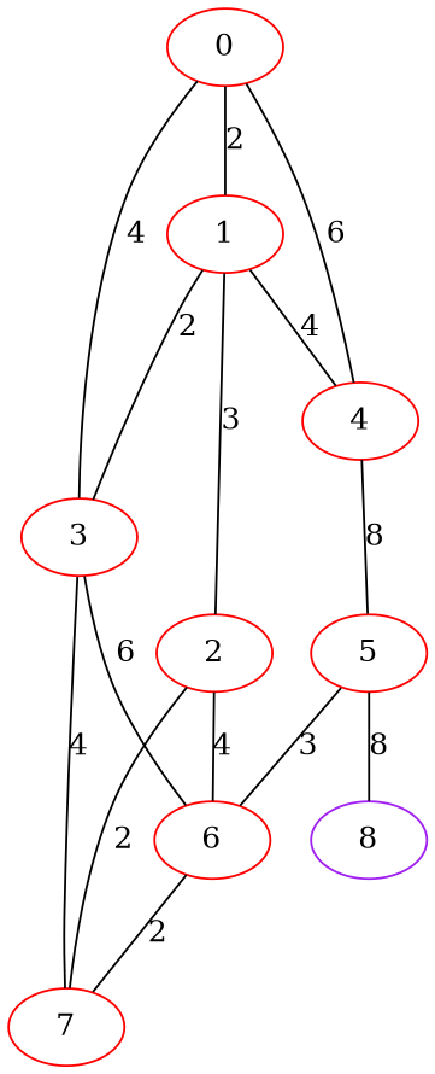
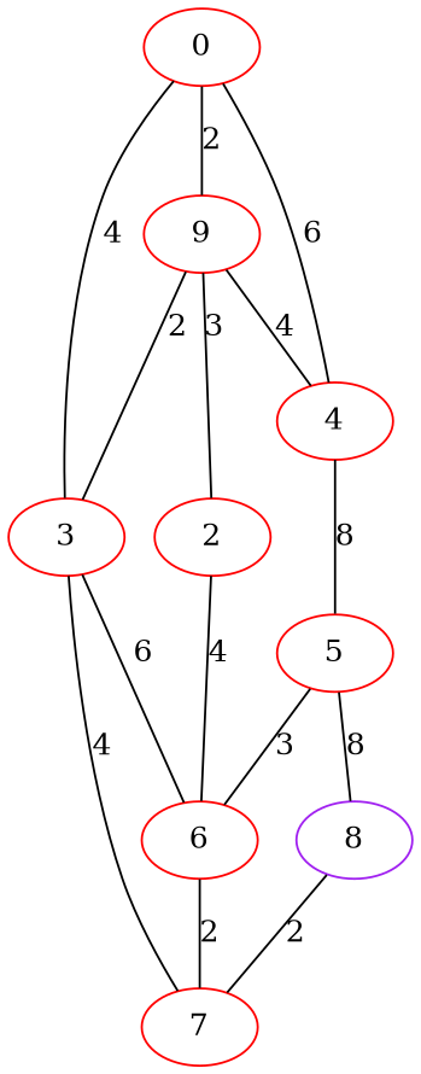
  graph {
    node [color=red weight=1]
    0
-   1
+   1 [label=9]
    3
    4
    2
    6
    7
    5
    8 [color=purple weight=4]
    0 -- 1 [label=2]
    0 -- 3 [label=4]
    0 -- 4 [label=6]
    1 -- 3 [label=2]
    1 -- 4 [label=4]
    1 -- 2 [label=3]
    3 -- 6 [label=6]
    3 -- 7 [label=4]
    4 -- 5 [label=8]
    2 -- 6 [label=4]
-   2 -- 7 [label=2]
+   8 -- 7 [label=2]
    6 -- 7 [label=2]
    5 -- 6 [label=3]
    5 -- 8 [label=8]
  }
